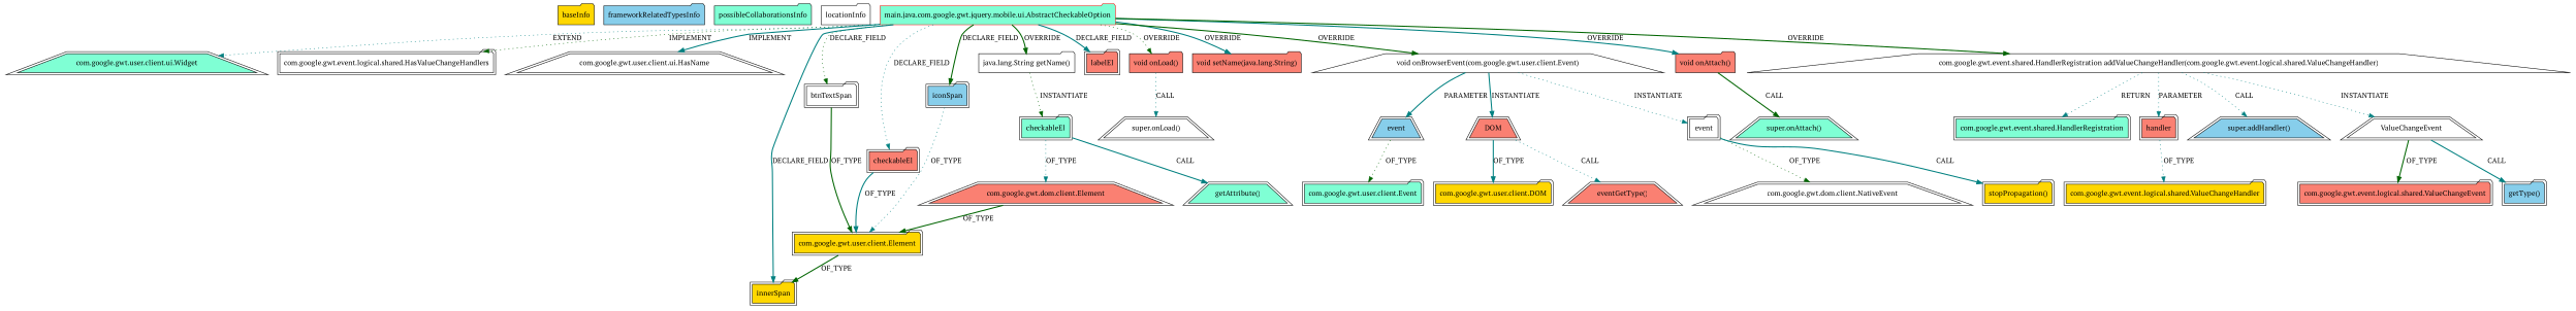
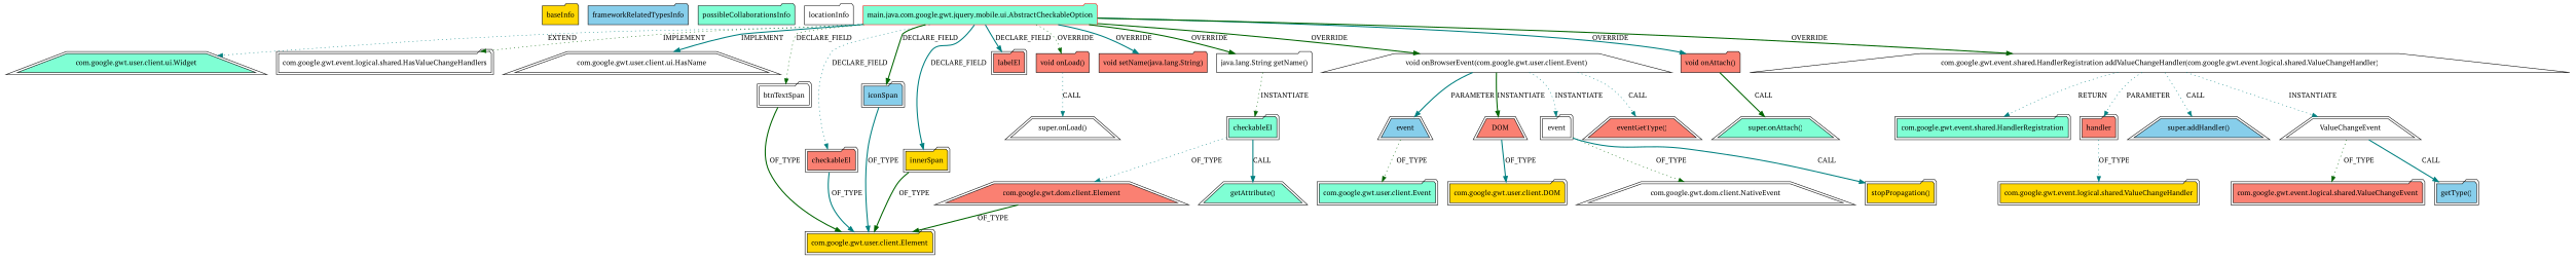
  digraph {
    fontname="PT Serif"
    node [fillcolor=white fontname="PT Serif" shape=folder style=filled isFrameworkType=true vertexType=FRAMEWORK_CLASS_TYPE peripheries=2]
    edge [color=teal fontname="PT Serif" style=bold]
    baseInfo [category=extension_graph fillcolor=gold graphId=3175 isAnonymous=false possibleRelation=false isFrameworkType="" vertexType="" peripheries=""]
    frameworkRelatedTypesInfo [0="com.google.gwt.user.client.ui.Widget" 1="com.google.gwt.event.logical.shared.HasValueChangeHandlers" 2="com.google.gwt.user.client.ui.HasName" fillcolor=skyblue isFrameworkType="" vertexType="" peripheries=""]
    possibleCollaborationsInfo [fillcolor=aquamarine isFrameworkType="" vertexType="" peripheries=""]
    locationInfo [contextSignature=AbstractCheckableOption filePath="/jhudson8-gwt-jquery-ui/gwt-jquery-ui-master/core/gwt-jquery-ui-mobile/src/main/java/com/google/gwt/jquery/mobile/ui/AbstractCheckableOption.java" graphId=3175 projectName="jhudson8-gwt-jquery-ui" isFrameworkType="" vertexType="" peripheries=""]
    n5 [color=red fillcolor=aquamarine isFrameworkType=false label="main.java.com.google.gwt.jquery.mobile.ui.AbstractCheckableOption" vertexType=ROOT_CLIENT_CLASS_DECLARATION peripheries=""]
    n6 [fillcolor=aquamarine label="com.google.gwt.user.client.ui.Widget" shape=trapezium]
    n7 [label="com.google.gwt.event.logical.shared.HasValueChangeHandlers" vertexType=FRAMEWORK_INTERFACE_TYPE]
    n8 [label="com.google.gwt.user.client.ui.HasName" shape=trapezium vertexType=FRAMEWORK_INTERFACE_TYPE]
    n9 [label=btnTextSpan vertexType=FIELD_DECLARATION]
    n10 [fillcolor=salmon label=checkableEl vertexType=FIELD_DECLARATION]
    n11 [fillcolor=skyblue label=iconSpan vertexType=FIELD_DECLARATION]
    n12 [fillcolor=gold label=innerSpan vertexType=FIELD_DECLARATION]
    n13 [fillcolor=salmon label=labelEl vertexType=FIELD_DECLARATION]
    n14 [fillcolor=salmon isFrameworkType=false label="void onLoad()" vertexType=OVERRIDING_METHOD_DECLARATION peripheries=""]
    n15 [fillcolor=salmon isFrameworkType=false label="void setName(java.lang.String)" vertexType=OVERRIDING_METHOD_DECLARATION peripheries=""]
    n16 [isFrameworkType=false label="java.lang.String getName()" vertexType=OVERRIDING_METHOD_DECLARATION peripheries=""]
    n17 [isFrameworkType=false label="void onBrowserEvent(com.google.gwt.user.client.Event)" shape=trapezium vertexType=OVERRIDING_METHOD_DECLARATION peripheries=""]
    n18 [fillcolor=salmon isFrameworkType=false label="void onAttach()" vertexType=OVERRIDING_METHOD_DECLARATION peripheries=""]
    n19 [isFrameworkType=false label="com.google.gwt.event.shared.HandlerRegistration addValueChangeHandler(com.google.gwt.event.logical.shared.ValueChangeHandler)" shape=trapezium vertexType=OVERRIDING_METHOD_DECLARATION peripheries=""]
    n20 [fillcolor=gold label="com.google.gwt.user.client.Element"]
    n21 [label="super.onLoad()" shape=trapezium vertexType=SUPER_CALL]
    n22 [fillcolor=aquamarine label=checkableEl vertexType=VARIABLE_EXPRESION]
    n23 [fillcolor=skyblue label=event shape=trapezium vertexType=PARAMETER_DECLARATION]
    n24 [fillcolor=salmon label=DOM shape=trapezium vertexType=VARIABLE_EXPRESION]
    n25 [label=event vertexType=VARIABLE_EXPRESION]
    n26 [fillcolor=aquamarine label="super.onAttach()" shape=trapezium vertexType=SUPER_CALL]
    n27 [fillcolor=aquamarine label="com.google.gwt.event.shared.HandlerRegistration" vertexType=FRAMEWORK_INTERFACE_TYPE]
    n28 [fillcolor=salmon label=handler vertexType=PARAMETER_DECLARATION]
    n29 [fillcolor=skyblue label="super.addHandler()" shape=trapezium vertexType=SUPER_CALL]
    n30 [label=ValueChangeEvent shape=trapezium vertexType=VARIABLE_EXPRESION]
    n31 [fillcolor=salmon label="com.google.gwt.dom.client.Element" shape=trapezium]
    n32 [fillcolor=aquamarine label="getAttribute()" shape=trapezium vertexType=INSIDE_CALL]
    n33 [fillcolor=aquamarine label="com.google.gwt.user.client.Event"]
    n34 [fillcolor=gold label="com.google.gwt.user.client.DOM"]
    n35 [fillcolor=salmon label="eventGetType()" shape=trapezium vertexType=INSIDE_CALL]
    n36 [label="com.google.gwt.dom.client.NativeEvent" shape=trapezium]
    n37 [fillcolor=gold label="stopPropagation()" vertexType=INSIDE_CALL]
    n38 [fillcolor=gold label="com.google.gwt.event.logical.shared.ValueChangeHandler" vertexType=FRAMEWORK_INTERFACE_TYPE]
    n39 [fillcolor=salmon label="com.google.gwt.event.logical.shared.ValueChangeEvent"]
    n40 [fillcolor=skyblue label="getType()" vertexType=INSIDE_CALL]
    n5 -> n6 [label=EXTEND style=dotted]
    n5 -> n7 [color=darkgreen label=IMPLEMENT style=dotted]
    n5 -> n8 [label=IMPLEMENT]
    n5 -> n9 [color=darkgreen label=DECLARE_FIELD style=dotted]
    n5 -> n10 [label=DECLARE_FIELD style=dotted]
    n5 -> n11 [color=darkgreen label=DECLARE_FIELD]
    n5 -> n12 [label=DECLARE_FIELD]
    n5 -> n13 [label=DECLARE_FIELD]
    n5 -> n14 [color=darkgreen label=OVERRIDE style=dotted]
    n5 -> n15 [label=OVERRIDE]
    n5 -> n16 [color=darkgreen label=OVERRIDE]
    n5 -> n17 [color=darkgreen label=OVERRIDE]
    n5 -> n18 [label=OVERRIDE]
    n5 -> n19 [color=darkgreen label=OVERRIDE]
    n9 -> n20 [color=darkgreen label=OF_TYPE]
    n10 -> n20 [label=OF_TYPE]
-   n11 -> n20 [label=OF_TYPE style=dotted]
-   n20 -> n12 [color=darkgreen label=OF_TYPE]
+   n11 -> n20 [label=OF_TYPE]
+   n12 -> n20 [color=darkgreen label=OF_TYPE]
    n14 -> n21 [label=CALL style=dotted]
    n16 -> n22 [color=darkgreen label=INSTANTIATE style=dotted]
    n17 -> n23 [label=PARAMETER]
-   n17 -> n24 [label=INSTANTIATE]
+   n17 -> n24 [color=darkgreen label=INSTANTIATE]
    n17 -> n25 [label=INSTANTIATE style=dotted]
    n18 -> n26 [color=darkgreen label=CALL]
    n19 -> n27 [label=RETURN style=dotted]
    n19 -> n28 [label=PARAMETER style=dotted]
    n19 -> n29 [label=CALL style=dotted]
    n19 -> n30 [label=INSTANTIATE style=dotted]
    n22 -> n31 [label=OF_TYPE style=dotted]
    n22 -> n32 [label=CALL]
    n23 -> n33 [color=darkgreen label=OF_TYPE style=dotted]
    n24 -> n34 [label=OF_TYPE]
-   n24 -> n35 [label=CALL style=dotted]
+   n17 -> n35 [label=CALL style=dotted]
    n25 -> n36 [color=darkgreen label=OF_TYPE style=dotted]
    n25 -> n37 [label=CALL]
    n28 -> n38 [label=OF_TYPE style=dotted]
-   n30 -> n39 [color=darkgreen label=OF_TYPE]
+   n30 -> n39 [color=darkgreen label=OF_TYPE style=dotted]
    n30 -> n40 [label=CALL]
    n31 -> n20 [color=darkgreen label=OF_TYPE]
  }
